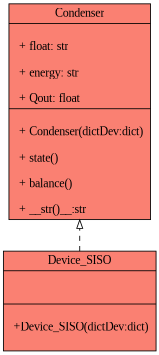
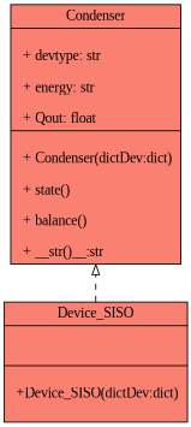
  digraph {
    rankdir=BT
    fontname="Liberation Serif"
    node [color=black fontcoor=black shape=record style="solid,filled" fillcolor=salmon fontname="Liberation Serif"]
    n1 [label="{Device_SISO|\n               \l|\n               +Device_SISO(dictDev:dict)\l\n               }"]
-   n2 [label="{Condenser|\n               + float: str\l\n               + energy: str\l \n               + Qout: float\l|\n               + Condenser(dictDev:dict)\l\n               + state()\l \n               + balance()\l \n               + __str()__:str\l}"]
+   n2 [label="{Condenser|\n               + devtype: str\l\n               + energy: str\l \n               + Qout: float\l|\n               + Condenser(dictDev:dict)\l\n               + state()\l \n               + balance()\l \n               + __str()__:str\l}"]
    n1 -> n2 [arrowhead=empty arrowtail=none style=dashed fontname="Liberation Serif"]
  }
